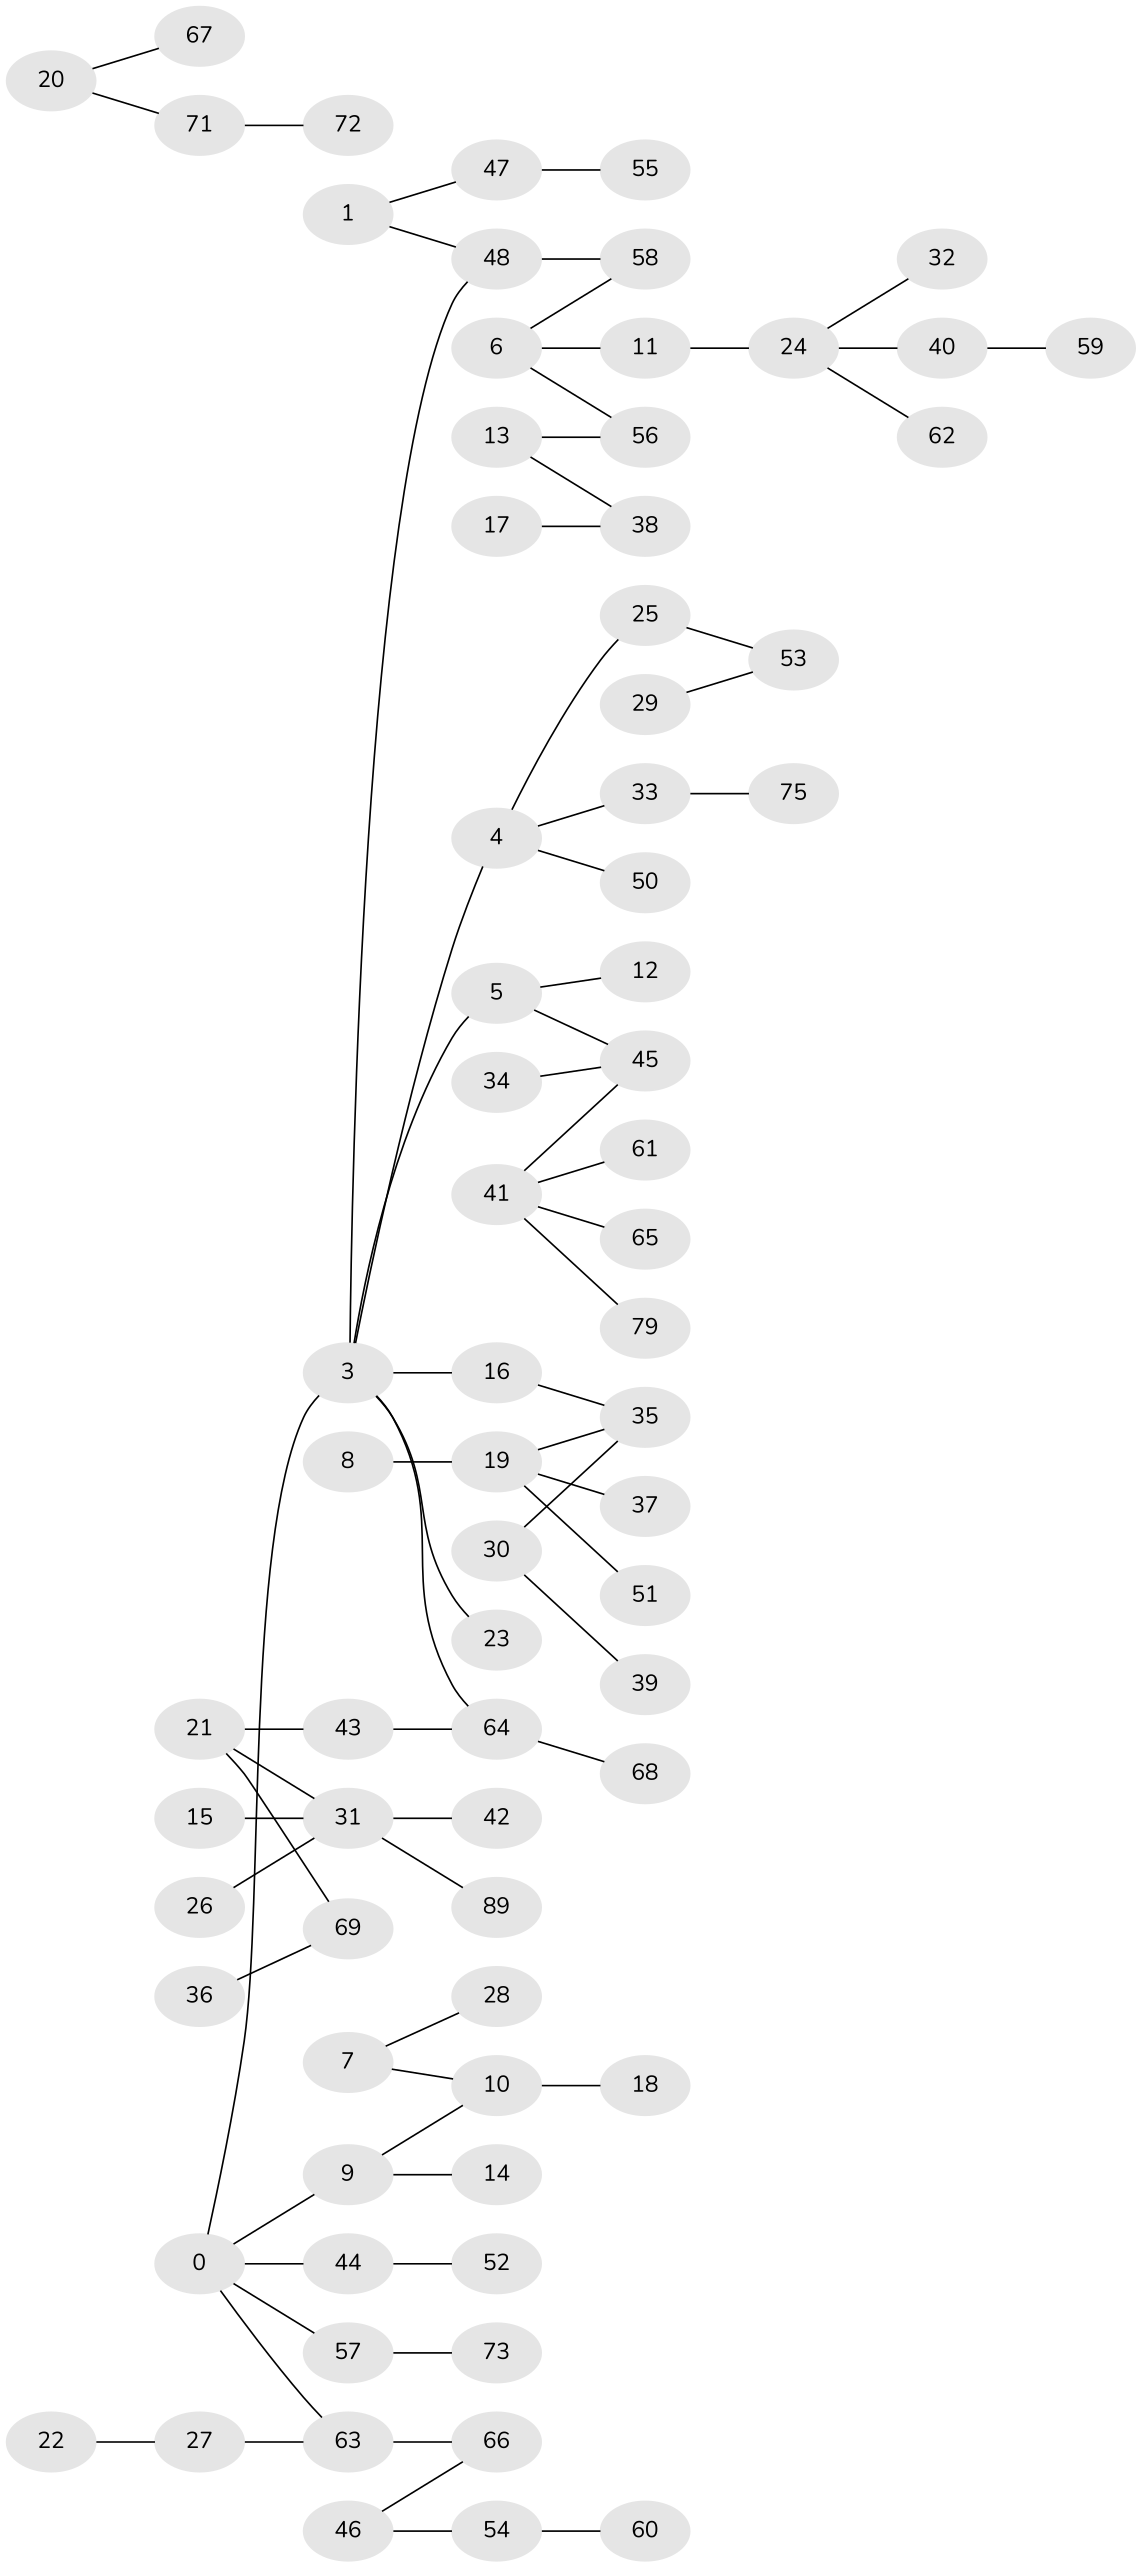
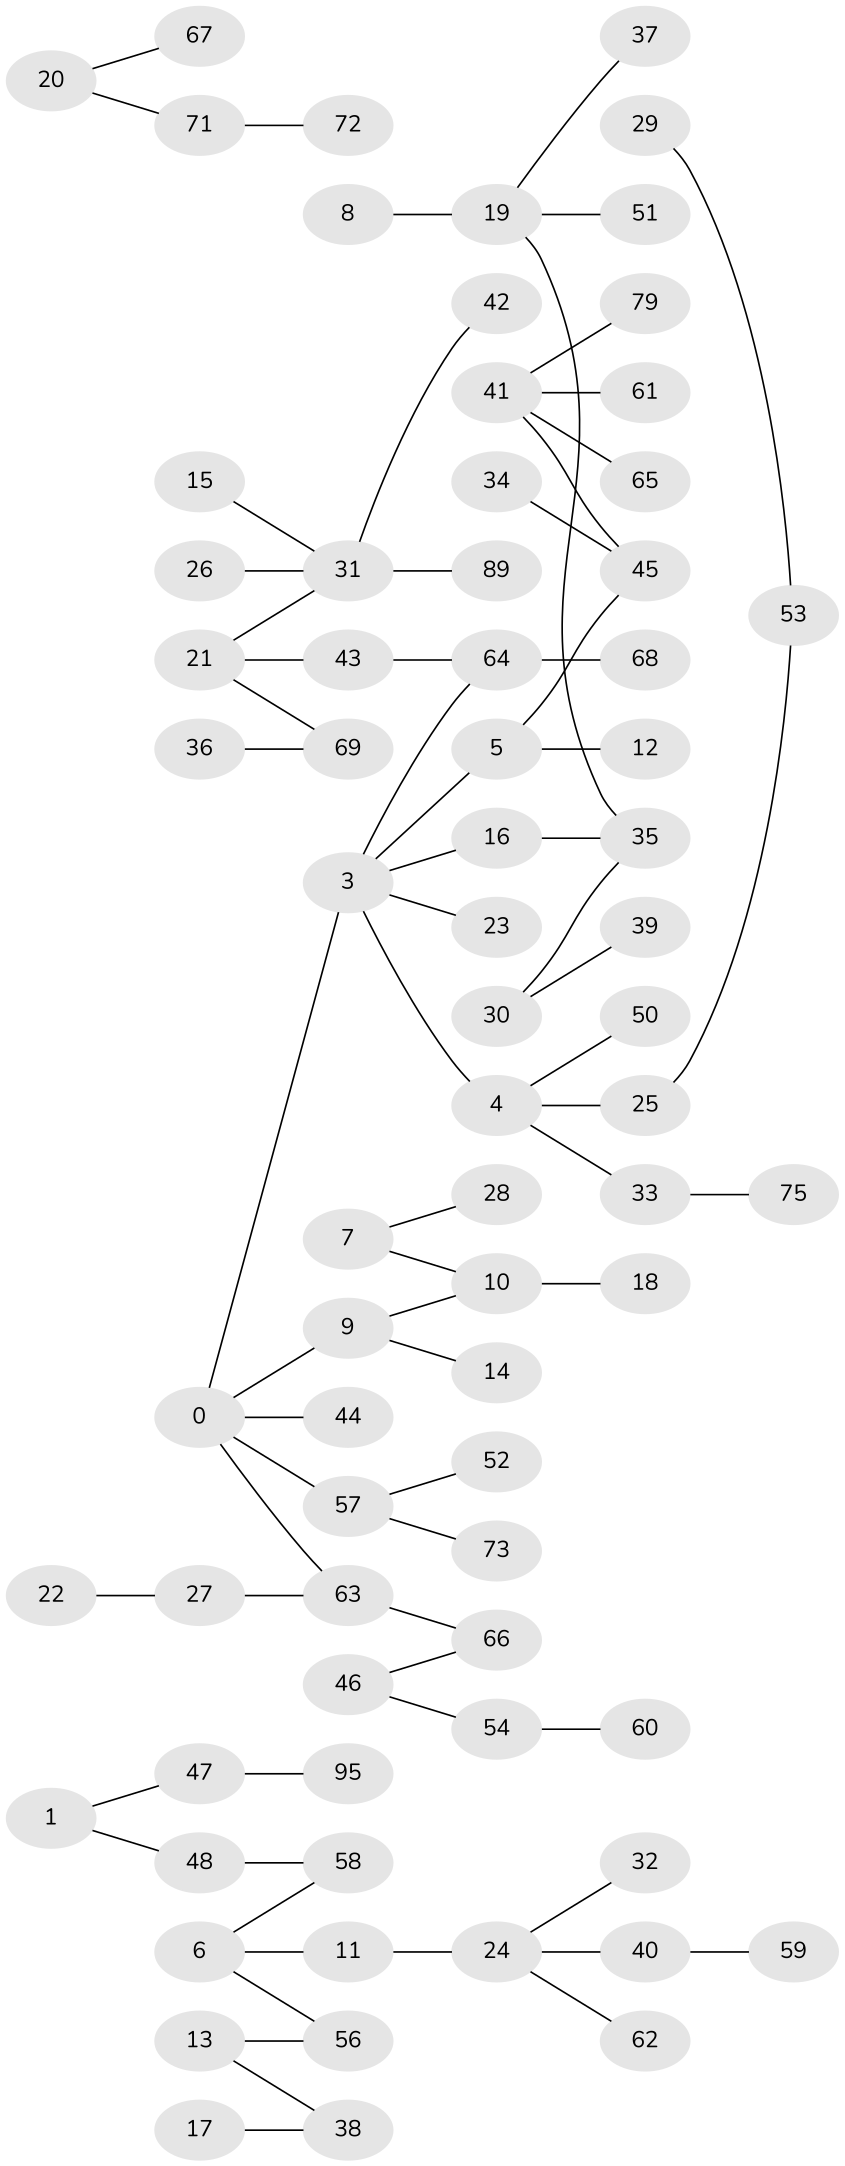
  graph {
    fontname=Nunito
    rankdir=LR
    node [color=gray90 fontname=Nunito style=filled]
    edge [fontname=Nunito weight=1.0]
    1
    47
    48
-   55
+   55 [label=95]
    58
    n6 [label=0]
    3
    9
    44
    57
    63
    4
    5
    16
    23
    64
    10
    14
    52
    73
    66
    25
    33
    50
    12
    45
    35
    68
    53
    75
    6
    11
    56
    24
    7
    28
    18
    8
    19
    37
    51
    32
    40
    62
    13
    38
    15
    31
    42
    n50 [label=89]
    17
    20
    67
    71
    72
    21
    43
    69
    22
    27
    59
    26
    29
    30
    39
    34
    36
    41
    61
    65
    n71 [label=79]
    46
    54
    60
    1 -- 47
    1 -- 48
    47 -- 55
    48 -- 58
    n6 -- 3
    n6 -- 9
    n6 -- 44
    n6 -- 57
    n6 -- 63
-   3 -- 48
    3 -- 4
    3 -- 5
    3 -- 16
    3 -- 23
    3 -- 64
    9 -- 10
    9 -- 14
-   44 -- 52
+   57 -- 52
    57 -- 73
    63 -- 66
    4 -- 25
    4 -- 33
    4 -- 50
    5 -- 12
    5 -- 45
    16 -- 35
    64 -- 68
    10 -- 18
    25 -- 53
    33 -- 75
    6 -- 58
    6 -- 11
    6 -- 56
    11 -- 24
    24 -- 32
    24 -- 40
    24 -- 62
    7 -- 10
    7 -- 28
    8 -- 19
    19 -- 35
    19 -- 37
    19 -- 51
    40 -- 59
    13 -- 56
    13 -- 38
    15 -- 31
    31 -- 42
    31 -- n50
    17 -- 38
    20 -- 67
    20 -- 71
    71 -- 72
    21 -- 31
    21 -- 43
    21 -- 69
    43 -- 64
    22 -- 27
    27 -- 63
    26 -- 31
    29 -- 53
    30 -- 35
    30 -- 39
    34 -- 45
    36 -- 69
    41 -- 45
    41 -- 61
    41 -- 65
    41 -- n71
    46 -- 66
    46 -- 54
    54 -- 60
  }
